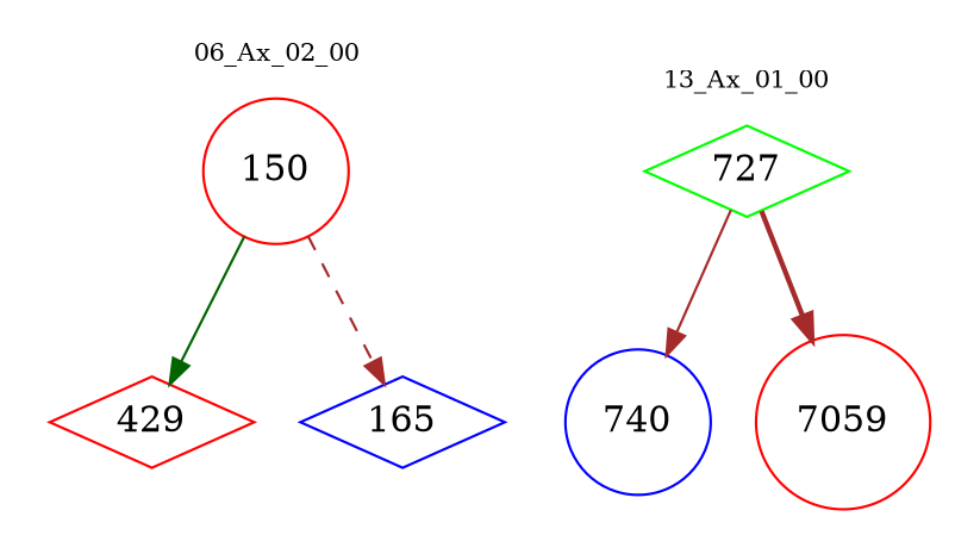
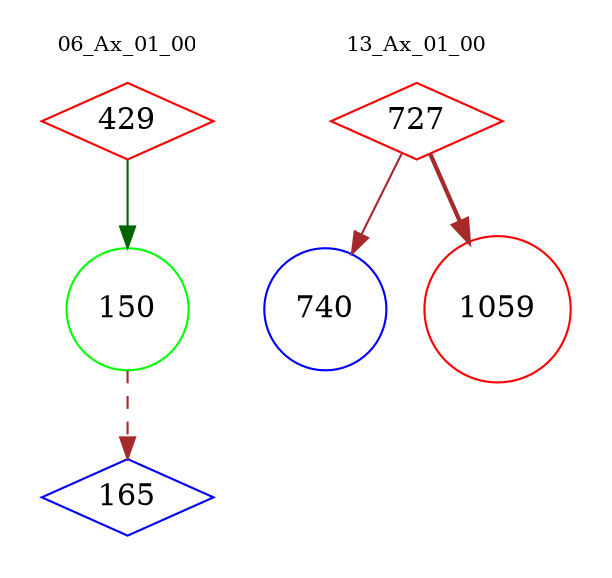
  digraph {
    node [color=green shape=circle]
    edge [color=brown style=solid]
-   n1 [color=red label=150]
+   n1 [label=150]
    n2 [color=red label=429 shape=diamond]
    n3 [color=blue label=165 shape=diamond]
-   n4 [label=727 shape=diamond]
+   n4 [color=red label=727 shape=diamond]
    n5 [color=blue label=740]
-   n6 [color=red label=7059]
+   n6 [color=red label=1059]
    subgraph cluster_1 {
      color=white
      fontsize=10
-     label="06_Ax_02_00"
+     label="06_Ax_01_00"
      n1
      n2
      n3
    }
    subgraph cluster_2 {
      color=white
      fontsize=10
      label="13_Ax_01_00"
      n4
      n5
      n6
    }
-   n1 -> n2 [color=darkgreen]
+   n2 -> n1 [color=darkgreen]
    n1 -> n3 [style=dashed]
    n4 -> n5
    n4 -> n6 [style=bold]
  }
